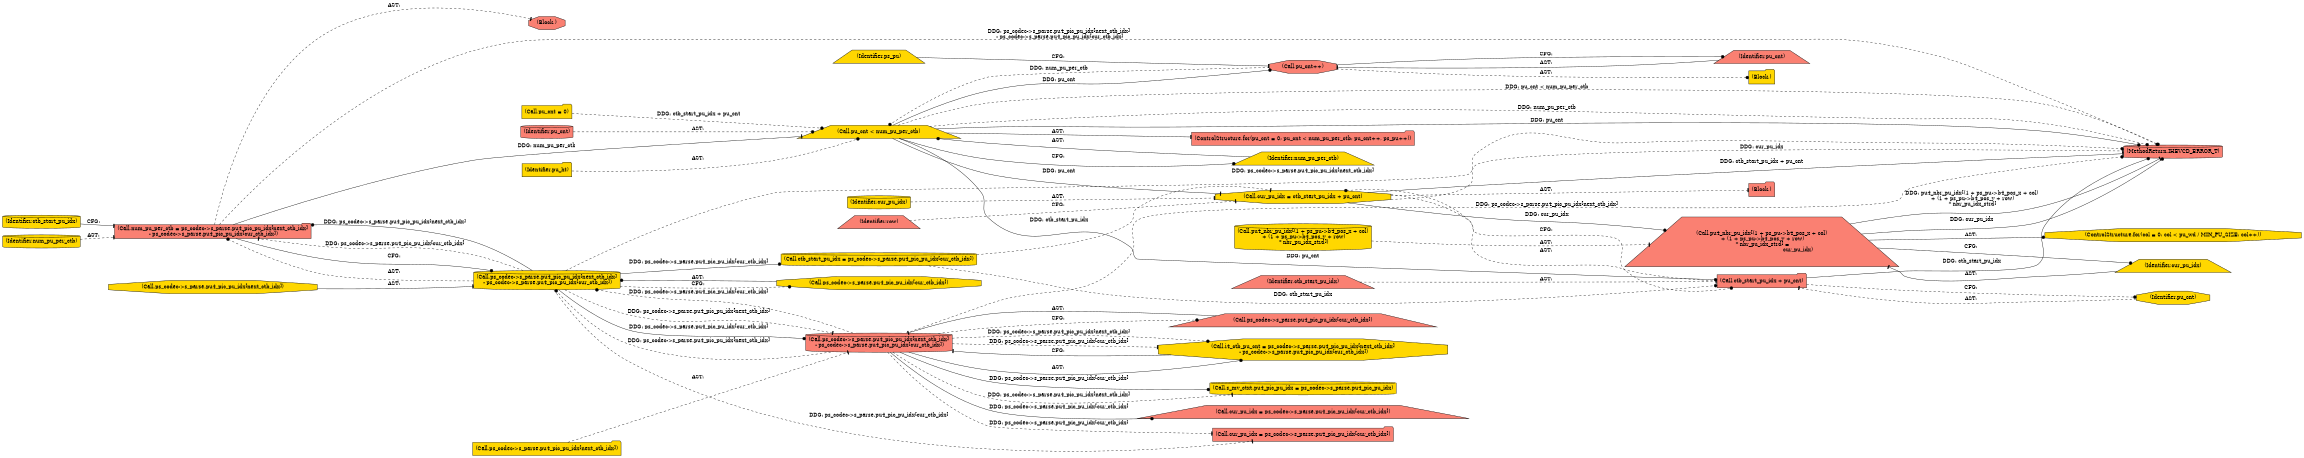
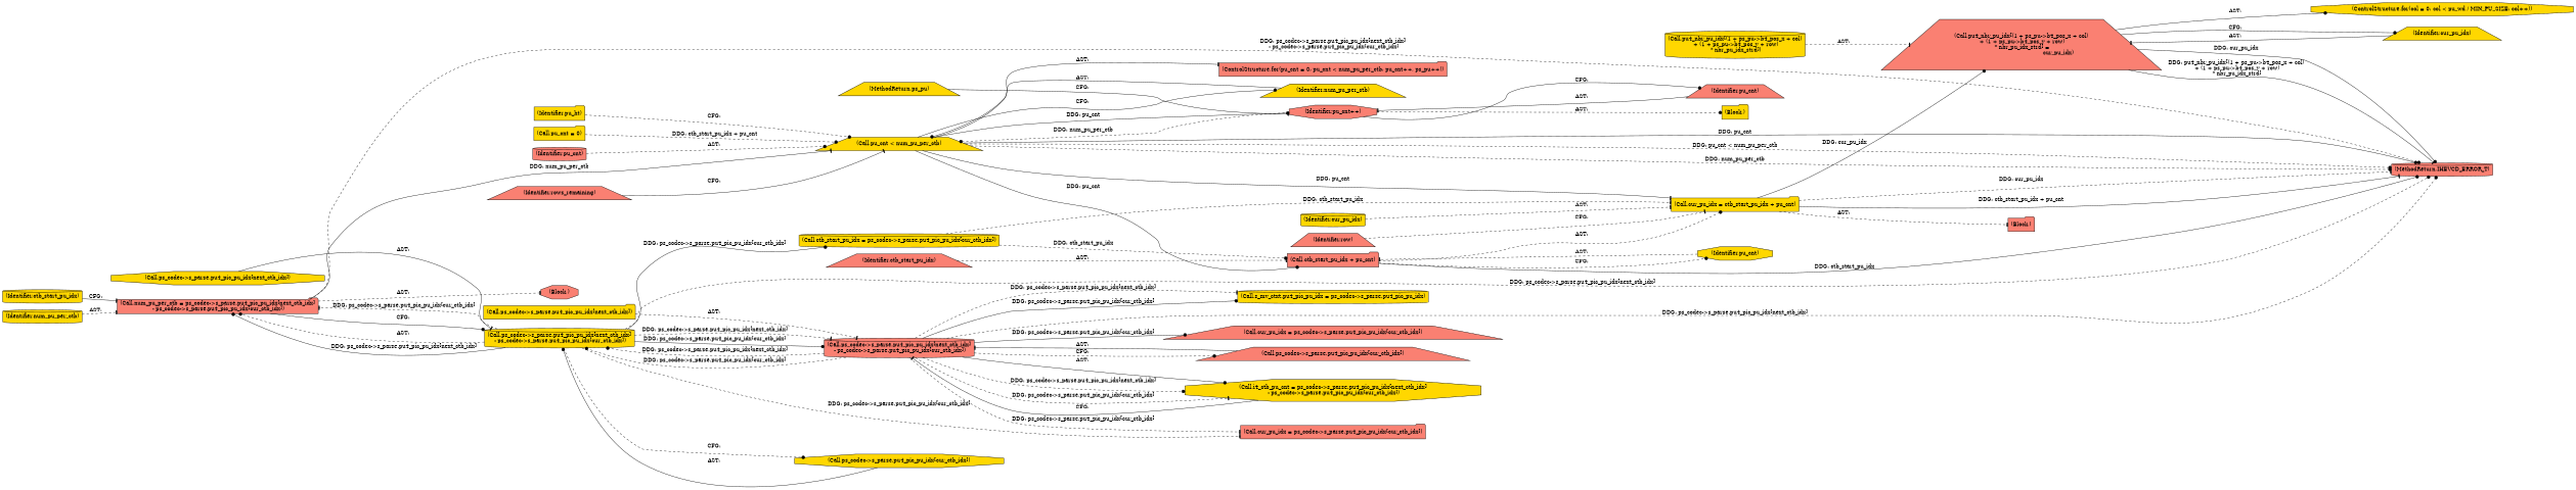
  digraph {
    rankdir=LR
    node [fillcolor=gold shape=trapezium style=filled]
    edge [arrowhead=dot style=dashed]
    n1 [fillcolor=salmon label="(Call,num_pu_per_ctb = ps_codec->s_parse.pu4_pic_pu_idx[next_ctb_idx]\n - ps_codec->s_parse.pu4_pic_pu_idx[cur_ctb_idx])" shape=folder]
    n2 [label="(Call,ps_codec->s_parse.pu4_pic_pu_idx[next_ctb_idx]\n - ps_codec->s_parse.pu4_pic_pu_idx[cur_ctb_idx])" shape=cylinder]
    n3 [label="(Call,pu_cnt < num_pu_per_ctb)"]
    n4 [fillcolor=salmon label="(Block,)" shape=octagon]
    n5 [fillcolor=salmon label="(MethodReturn,IHEVCD_ERROR_T)" shape=cylinder]
    n6 [fillcolor=salmon label="(Call,ps_codec->s_parse.pu4_pic_pu_idx[next_ctb_idx]\n - ps_codec->s_parse.pu4_pic_pu_idx[cur_ctb_idx])" shape=cylinder]
    n7 [label="(Call,ctb_start_pu_idx = ps_codec->s_parse.pu4_pic_pu_idx[cur_ctb_idx])" shape=cylinder]
    n8 [label="(Call,ps_codec->s_parse.pu4_pic_pu_idx[cur_ctb_idx])" shape=octagon]
    n9 [fillcolor=salmon label="(Call,cur_pu_idx = ps_codec->s_parse.pu4_pic_pu_idx[cur_ctb_idx])" shape=folder]
-   n10 [fillcolor=salmon label="(Call,pu_cnt++)" shape=octagon]
-   n11 [label="(Call,cur_pu_idx = ctb_start_pu_idx + pu_cnt)" shape=octagon]
+   n10 [fillcolor=salmon label="(Identifier,pu_cnt++)" shape=octagon]
+   n11 [label="(Call,cur_pu_idx = ctb_start_pu_idx + pu_cnt)" shape=folder]
    n12 [fillcolor=salmon label="(Call,ctb_start_pu_idx + pu_cnt)" shape=folder]
    n13 [fillcolor=salmon label="(ControlStructure,for(pu_cnt = 0; pu_cnt < num_pu_per_ctb; pu_cnt++, ps_pu++))" shape=folder]
    n14 [label="(Identifier,num_pu_per_ctb)"]
    n15 [label="(Call,i4_ctb_pu_cnt = ps_codec->s_parse.pu4_pic_pu_idx[next_ctb_idx]\n - ps_codec->s_parse.pu4_pic_pu_idx[cur_ctb_idx])" shape=octagon]
    n16 [fillcolor=salmon label="(Call,ps_codec->s_parse.pu4_pic_pu_idx[cur_ctb_idx])"]
    n17 [label="(Call,s_mv_ctxt.pu4_pic_pu_idx = ps_codec->s_parse.pu4_pic_pu_idx)" shape=cylinder]
    n18 [fillcolor=salmon label="(Call,cur_pu_idx = ps_codec->s_parse.pu4_pic_pu_idx[cur_ctb_idx])"]
    n19 [label="(Block,)" shape=folder]
    n20 [fillcolor=salmon label="(Identifier,pu_cnt)"]
    n21 [fillcolor=salmon label="(Call,pu4_nbr_pu_idx[(1 + ps_pu->b4_pos_x + col)\n + (1 + ps_pu->b4_pos_y + row)\n * nbr_pu_idx_strd] =\n                                            cur_pu_idx)"]
    n22 [fillcolor=salmon label="(Block,)" shape=folder]
    n23 [label="(Identifier,pu_cnt)" shape=octagon]
    n24 [label="(Identifier,cur_pu_idx)"]
    n25 [label="(ControlStructure,for(col = 0; col < pu_wd / MIN_PU_SIZE; col++))" shape=octagon]
    n26 [label="(Call,ps_codec->s_parse.pu4_pic_pu_idx[next_ctb_idx])" shape=octagon]
+   n27 [fillcolor=salmon label="(Identifier,rows_remaining)"]
    n28 [label="(Identifier,cur_pu_idx)" shape=cylinder]
    n29 [label="(Identifier,pu_ht)" shape=folder]
    n30 [label="(Identifier,ctb_start_pu_idx)" shape=cylinder]
    n31 [label="(Call,pu_cnt = 0)" shape=folder]
    n32 [label="(Call,pu4_nbr_pu_idx[(1 + ps_pu->b4_pos_x + col)\n + (1 + ps_pu->b4_pos_y + row)\n * nbr_pu_idx_strd])" shape=cylinder]
-   n33 [label="(Identifier,ps_pu)"]
+   n33 [label="(MethodReturn,ps_pu)"]
    n34 [label="(Identifier,num_pu_per_ctb)" shape=cylinder]
    n35 [fillcolor=salmon label="(Identifier,ctb_start_pu_idx)"]
    n36 [label="(Call,ps_codec->s_parse.pu4_pic_pu_idx[next_ctb_idx])" shape=folder]
    n37 [fillcolor=salmon label="(Identifier,pu_cnt)" shape=cylinder]
    n38 [fillcolor=salmon label="(Identifier,row)"]
    n1 -> n2 [label="CFG: " style=solid]
    n1 -> n3 [arrowhead=tee label="DDG: num_pu_per_ctb" style=solid]
    n1 -> n4 [arrowhead=tee label="AST: "]
    n1 -> n5 [label="DDG: ps_codec->s_parse.pu4_pic_pu_idx[next_ctb_idx]\n - ps_codec->s_parse.pu4_pic_pu_idx[cur_ctb_idx]"]
    n2 -> n1 [label="AST: "]
    n2 -> n1 [label="DDG: ps_codec->s_parse.pu4_pic_pu_idx[next_ctb_idx]" style=solid]
    n2 -> n1 [arrowhead=tee label="DDG: ps_codec->s_parse.pu4_pic_pu_idx[cur_ctb_idx]"]
    n2 -> n5 [label="DDG: ps_codec->s_parse.pu4_pic_pu_idx[next_ctb_idx]"]
    n2 -> n6 [arrowhead=tee label="DDG: ps_codec->s_parse.pu4_pic_pu_idx[next_ctb_idx]"]
    n2 -> n6 [label="DDG: ps_codec->s_parse.pu4_pic_pu_idx[cur_ctb_idx]" style=solid]
    n2 -> n7 [label="DDG: ps_codec->s_parse.pu4_pic_pu_idx[cur_ctb_idx]" style=solid]
    n2 -> n8 [label="CFG: "]
    n2 -> n9 [arrowhead=tee label="DDG: ps_codec->s_parse.pu4_pic_pu_idx[cur_ctb_idx]"]
    n3 -> n5 [label="DDG: pu_cnt" style=solid]
    n3 -> n5 [label="DDG: pu_cnt < num_pu_per_ctb"]
    n3 -> n5 [label="DDG: num_pu_per_ctb"]
    n3 -> n10 [label="DDG: pu_cnt" style=solid]
    n3 -> n11 [arrowhead=tee label="DDG: pu_cnt" style=solid]
    n3 -> n12 [label="DDG: pu_cnt" style=solid]
    n3 -> n13 [arrowhead=tee label="AST: " style=solid]
    n3 -> n14 [label="CFG: " style=solid]
    n6 -> n2 [label="DDG: ps_codec->s_parse.pu4_pic_pu_idx[next_ctb_idx]"]
    n6 -> n2 [label="DDG: ps_codec->s_parse.pu4_pic_pu_idx[cur_ctb_idx]"]
    n6 -> n5 [label="DDG: ps_codec->s_parse.pu4_pic_pu_idx[next_ctb_idx]"]
    n6 -> n9 [arrowhead=tee label="DDG: ps_codec->s_parse.pu4_pic_pu_idx[cur_ctb_idx]"]
    n6 -> n15 [label="AST: " style=solid]
    n6 -> n15 [label="DDG: ps_codec->s_parse.pu4_pic_pu_idx[next_ctb_idx]"]
    n6 -> n15 [arrowhead=tee label="DDG: ps_codec->s_parse.pu4_pic_pu_idx[cur_ctb_idx]"]
    n6 -> n16 [label="CFG: "]
    n6 -> n17 [arrowhead=tee label="DDG: ps_codec->s_parse.pu4_pic_pu_idx[next_ctb_idx]"]
    n6 -> n17 [label="DDG: ps_codec->s_parse.pu4_pic_pu_idx[cur_ctb_idx]" style=solid]
    n6 -> n18 [label="DDG: ps_codec->s_parse.pu4_pic_pu_idx[cur_ctb_idx]" style=solid]
    n7 -> n11 [arrowhead=tee label="DDG: ctb_start_pu_idx"]
    n7 -> n12 [label="DDG: ctb_start_pu_idx"]
    n8 -> n2 [label="AST: " style=solid]
    n10 -> n3 [label="DDG: num_pu_per_ctb"]
    n10 -> n19 [label="AST: "]
    n10 -> n20 [label="CFG: " style=solid]
    n11 -> n5 [arrowhead=tee label="DDG: cur_pu_idx"]
    n11 -> n5 [arrowhead=tee label="DDG: ctb_start_pu_idx + pu_cnt" style=solid]
-   n11 -> n12 [label="CFG: "]
    n11 -> n21 [label="DDG: cur_pu_idx" style=solid]
    n11 -> n22 [arrowhead=tee label="AST: "]
    n12 -> n5 [label="DDG: ctb_start_pu_idx" style=solid]
    n12 -> n11 [label="AST: "]
    n12 -> n23 [label="CFG: "]
    n14 -> n3 [label="AST: " style=solid]
    n15 -> n6 [arrowhead=tee label="CFG: " style=solid]
    n16 -> n6 [arrowhead=tee label="AST: " style=solid]
    n20 -> n10 [arrowhead=tee label="AST: " style=solid]
    n21 -> n5 [arrowhead=tee label="DDG: pu4_nbr_pu_idx[(1 + ps_pu->b4_pos_x + col)\n + (1 + ps_pu->b4_pos_y + row)\n * nbr_pu_idx_strd]" style=solid]
    n21 -> n5 [label="DDG: cur_pu_idx" style=solid]
    n21 -> n24 [label="CFG: " style=solid]
    n21 -> n25 [label="AST: " style=solid]
    n23 -> n12 [arrowhead=tee label="AST: "]
    n24 -> n21 [arrowhead=tee label="AST: " style=solid]
    n26 -> n2 [arrowhead=tee label="AST: " style=solid]
+   n27 -> n3 [arrowhead=tee label="CFG: " style=solid]
    n28 -> n11 [arrowhead=tee label="AST: "]
-   n29 -> n3 [label="AST: "]
+   n29 -> n3 [label="CFG: "]
    n30 -> n1 [arrowhead=tee label="CFG: " style=solid]
    n31 -> n3 [label="DDG: ctb_start_pu_idx + pu_cnt"]
    n32 -> n21 [arrowhead=tee label="AST: "]
    n33 -> n10 [arrowhead=tee label="CFG: " style=solid]
    n34 -> n1 [arrowhead=tee label="AST: "]
    n35 -> n12 [arrowhead=tee label="AST: "]
    n36 -> n6 [arrowhead=tee label="AST: "]
    n37 -> n3 [label="AST: "]
    n38 -> n11 [arrowhead=tee label="CFG: "]
  }
